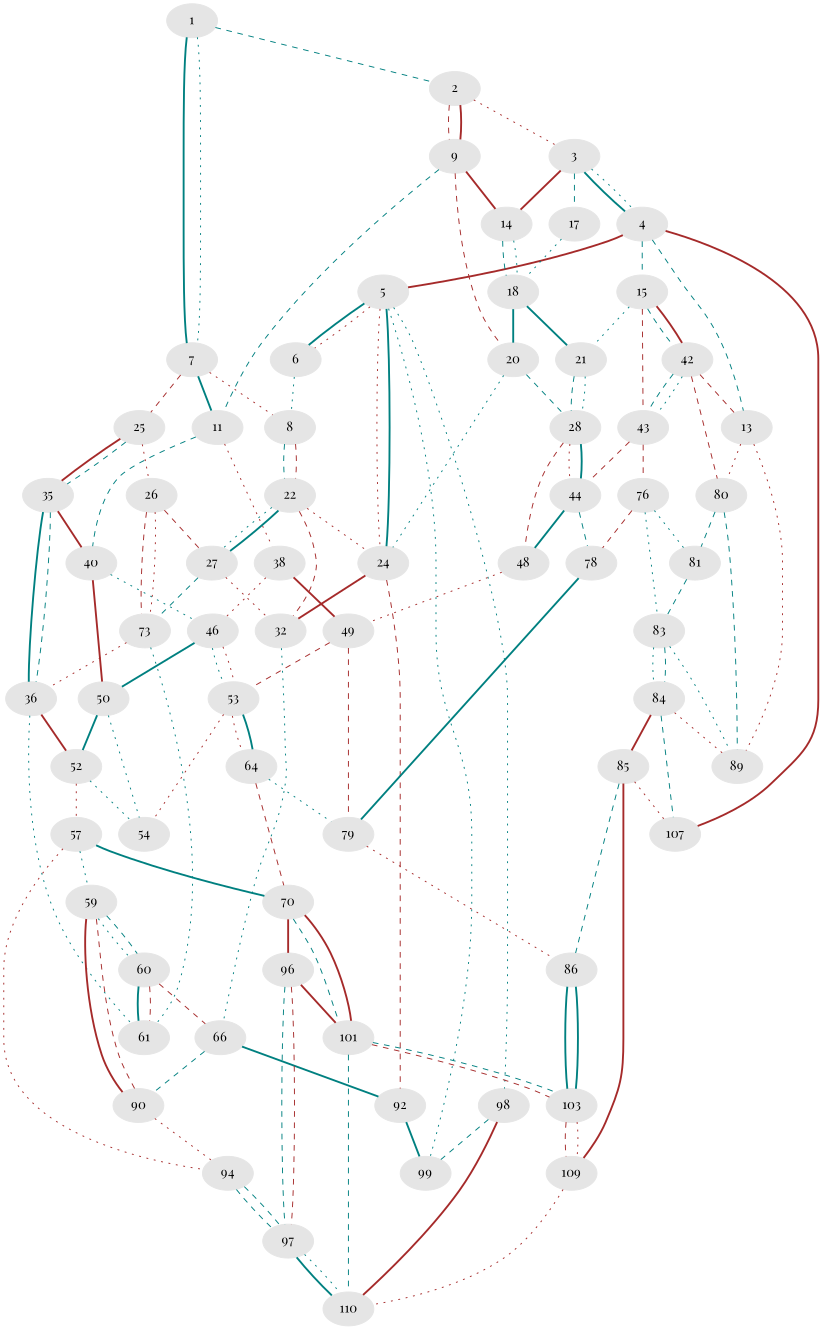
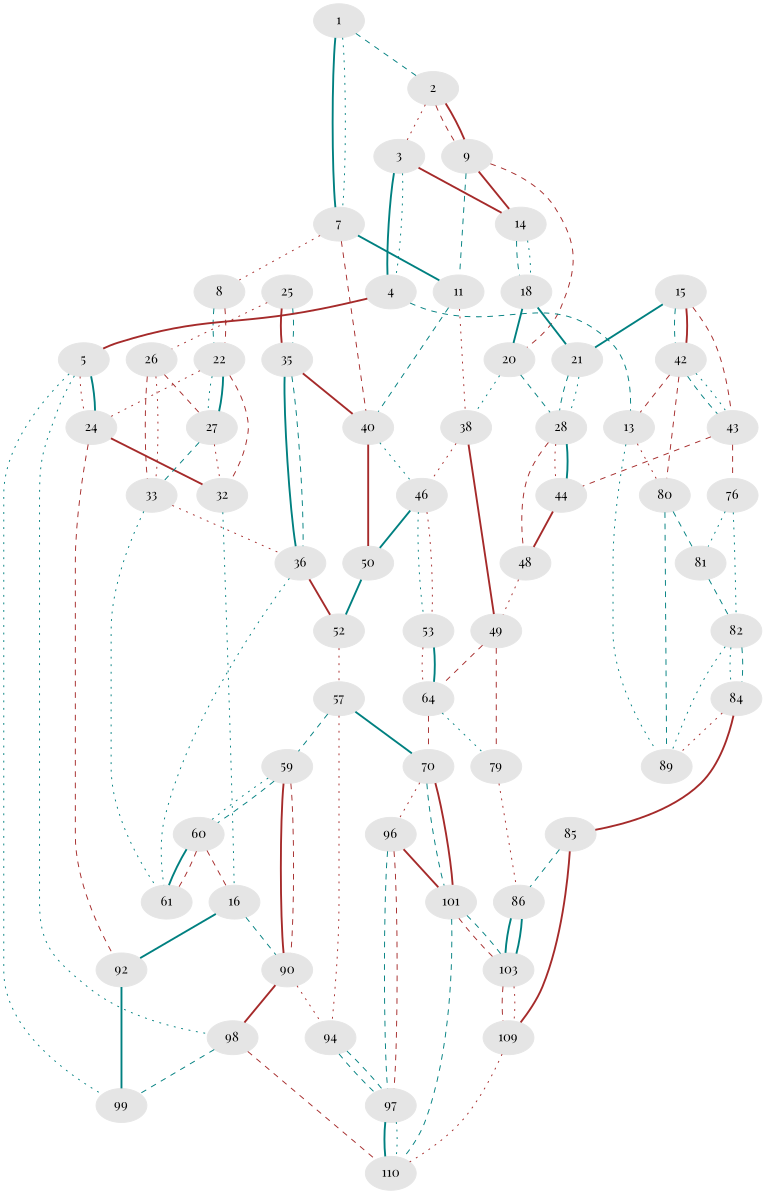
  graph {
    fontname="Playfair Display"
    node [color=gray90 fontname="Playfair Display" style=filled]
    edge [color=teal fontname="Playfair Display" style=dashed]
    1
    2
    7 [super="+12"]
    3 [super="+13"]
    9 [super="+10"]
    8
    11 [super="+39"]
    25
    4 [super="+72"]
    14
-   17
    20 [super="+30"]
    5 [super="+106"]
    15 [super="+16"]
    n15 [label=13 super="+74"]
-   107
    18 [super="+19"]
-   6
    24 [super="+68"]
    98 [super="+112"]
    99 [super="+105"]
    21
    42 [super="+75"]
    43
    80 [super="+88"]
    89 [super="+100"]
    32 [super="+67"]
    92 [super="+93"]
    110 [super="+111"]
    22 [super="+23"]
    38 [super="+45"]
    40 [super="+41"]
    26
    35
    27 [super="+31"]
    28 [super="+29"]
    46 [super="+47"]
    49 [super="+63"]
    50 [super="+51"]
    44 [super="+55"]
    48
-   33 [super="+34" label=73]
-   66 [super="+91"]
+   33 [super="+34"]
+   66 [super="+91" label=16]
    36 [super="+37"]
    61 [super="+62"]
-   78
    90 [super="+95"]
    52 [super="+56"]
-   54
    57 [super="+58"]
    53
    64 [super="+69"]
    79 [super="+82"]
    76 [super="+77"]
    81
-   83 [super="+87"]
+   83 [super="+87" label=82]
    70 [super="+71"]
    86
    59
    94
    60 [super="+65"]
    96
    101 [super="+102"]
    97
    103
    84 [super="+104"]
    85 [super="+108"]
    109
    1 -- 2
    1 -- 7 [style=bold]
    1 -- 7 [style=dotted]
    2 -- 3 [color=brown style=dotted]
    2 -- 9 [color=brown]
    2 -- 9 [color=brown style=bold]
    7 -- 8 [color=brown style=dotted]
    7 -- 11 [style=bold]
-   7 -- 25 [color=brown]
+   7 -- 40 [color=brown]
    3 -- 4 [style=bold]
    3 -- 4 [style=dotted]
    3 -- 14 [color=brown style=bold]
-   3 -- 17
    9 -- 11
    9 -- 14 [color=brown style=bold]
    9 -- 20 [color=brown]
    8 -- 22
    8 -- 22 [color=brown]
    11 -- 38 [color=brown style=dotted]
    11 -- 40
    25 -- 26 [color=brown style=dotted]
    25 -- 35 [color=brown style=bold]
    25 -- 35
    4 -- 5 [color=brown style=bold weight=2]
-   4 -- 15
    4 -- n15
-   4 -- 107 [color=brown style=bold]
    14 -- 18
    14 -- 18 [style=dotted]
-   17 -- 18 [style=dotted]
-   20 -- 24 [style=dotted]
+   20 -- 38 [style=dotted]
    20 -- 28
-   5 -- 6 [style=bold]
-   5 -- 6 [color=brown style=dotted]
    5 -- 24 [color=brown style=dotted]
    5 -- 24 [style=bold]
    5 -- 98 [style=dotted]
    5 -- 99 [style=dotted]
-   15 -- 21 [style=dotted]
+   15 -- 21 [style=bold]
    15 -- 42
    15 -- 42 [color=brown style=bold]
    15 -- 43 [color=brown]
    n15 -- 80 [color=brown style=dotted]
-   n15 -- 89 [color=brown style=dotted]
+   n15 -- 89 [style=dotted]
    18 -- 20 [style=bold]
    18 -- 21 [style=bold]
-   6 -- 8 [style=dotted]
    24 -- 32 [color=brown style=bold]
    24 -- 92 [color=brown]
    98 -- 99
-   98 -- 110 [color=brown style=bold]
+   98 -- 110 [color=brown]
    21 -- 28
    21 -- 28 [style=dotted]
    42 -- n15 [color=brown]
    42 -- 43
    42 -- 43 [style=dotted]
    42 -- 80 [color=brown]
    43 -- 44 [color=brown]
    43 -- 76 [color=brown]
    80 -- 89
    80 -- 81
    32 -- 66 [style=dotted]
    92 -- 99 [style=bold weight=2]
    22 -- 24 [color=brown style=dotted]
    22 -- 32 [color=brown]
    22 -- 27 [style=dotted]
    22 -- 27 [style=bold]
    38 -- 46 [color=brown style=dotted]
    38 -- 49 [color=brown style=bold]
    40 -- 46 [style=dotted]
    40 -- 50 [color=brown style=bold]
    26 -- 27 [color=brown]
    26 -- 33 [color=brown]
    26 -- 33 [color=brown style=dotted]
    35 -- 40 [color=brown style=bold]
    35 -- 36 [style=bold]
    35 -- 36
    27 -- 32 [color=brown style=dotted]
    27 -- 33
    28 -- 44 [color=brown style=dotted]
    28 -- 44 [style=bold]
    28 -- 48 [color=brown]
    46 -- 50 [style=bold]
    46 -- 53 [style=dotted]
    46 -- 53 [color=brown style=dotted]
-   49 -- 53 [color=brown]
+   49 -- 64 [color=brown]
    49 -- 79 [color=brown]
    50 -- 52 [style=bold]
-   50 -- 54 [style=dotted]
-   44 -- 48 [style=bold]
-   44 -- 78
+   44 -- 48 [color=brown style=bold]
    48 -- 49 [color=brown style=dotted]
    33 -- 36 [color=brown style=dotted]
    33 -- 61 [style=dotted]
    66 -- 92 [style=bold]
    66 -- 90
    36 -- 61 [style=dotted]
    36 -- 52 [color=brown style=bold]
-   78 -- 79 [style=bold]
+   90 -- 98 [color=brown style=bold]
    90 -- 94 [color=brown style=dotted]
-   52 -- 54 [style=dotted]
    52 -- 57 [color=brown style=dotted]
    57 -- 70 [style=bold]
-   57 -- 59 [style=dotted]
+   57 -- 59
    57 -- 94 [color=brown style=dotted]
-   53 -- 54 [color=brown style=dotted]
    53 -- 64 [color=brown style=dotted]
    53 -- 64 [style=bold]
    64 -- 79 [style=dotted]
    64 -- 70 [color=brown]
    79 -- 86 [color=brown style=dotted]
-   76 -- 78 [color=brown]
    76 -- 81 [style=dotted]
    76 -- 83 [style=dotted]
    81 -- 83
    83 -- 89 [style=dotted]
    83 -- 84 [style=dotted]
    83 -- 84
-   70 -- 96 [color=brown style=bold]
+   70 -- 96 [color=brown style=dotted]
    70 -- 101
    70 -- 101 [color=brown style=bold]
    86 -- 103 [style=bold]
    86 -- 103 [style=bold]
    59 -- 90 [color=brown style=bold]
    59 -- 90 [color=brown]
    59 -- 60 [style=dotted]
    59 -- 60
    94 -- 97
    94 -- 97
    60 -- 66 [color=brown]
    60 -- 61 [style=bold weight=2]
    60 -- 61 [color=brown]
    96 -- 101 [color=brown style=bold]
    96 -- 97
    96 -- 97 [color=brown]
    101 -- 110
    101 -- 103 [color=brown]
    101 -- 103
    97 -- 110 [style=bold]
    97 -- 110 [style=dotted]
    103 -- 109 [color=brown]
    103 -- 109 [color=brown style=dotted]
-   84 -- 107
    84 -- 89 [color=brown style=dotted]
    84 -- 85 [color=brown style=bold]
-   85 -- 107 [color=brown style=dotted]
    85 -- 86
    85 -- 109 [color=brown style=bold]
    109 -- 110 [color=brown style=dotted]
  }
